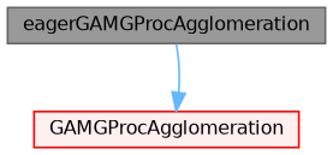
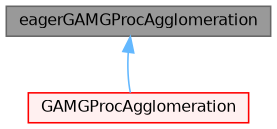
  digraph {
    node [fontname=Helvetica fontsize=10 shape=box style=filled]
    n1 [color=gray40 fillcolor=grey60 fontcolor=black height=0.2 label=eagerGAMGProcAgglomeration width=0.4]
    n2 [color=red fillcolor="#FFF0F0" height=0.2 label=GAMGProcAgglomeration width=0.4]
-   n2 -> n1 [color=steelblue1 dir=back fontname=Helvetica fontsize=10 labelfontname=Helvetica labelfontsize=10 style=solid]
+   n1 -> n2 [color=steelblue1 dir=back fontname=Helvetica fontsize=10 labelfontname=Helvetica labelfontsize=10 style=solid]
  }
